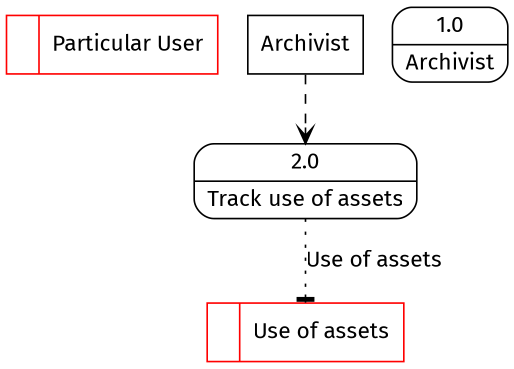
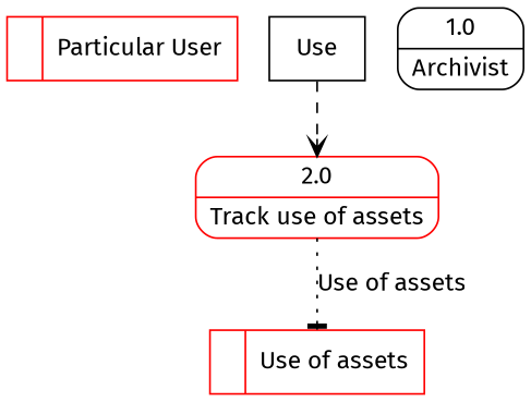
  digraph {
    fontname="Fira Sans"
    node [fontname="Fira Sans" shape=record]
    edge [fontname="Fira Sans"]
    n1 [color=red label="<f0>  |<f1> Particular User "]
-   n2 [label=Archivist shape=box]
-   n3 [label="{<f0> 2.0|<f1> Track use of assets }" shape=Mrecord]
+   n2 [label=Use shape=box]
+   n3 [label="{<f0> 2.0|<f1> Track use of assets }" shape=Mrecord color=red]
    n4 [color=red label="<f0>  |<f1> Use of assets "]
    n5 [label="{<f0> 1.0|<f1> Archivist }" shape=Mrecord]
    n2 -> n3 [arrowhead=vee style=dashed]
    n3 -> n4 [arrowhead=tee label="Use of assets" style=dotted]
  }
